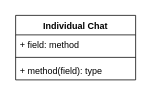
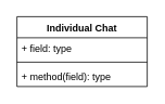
  <mxCell id="0" />
  <mxCell id="1" parent="0" />
  <mxCell id="2" value="Individual Chat" style="swimlane;fontStyle=1;align=center;verticalAlign=top;childLayout=stackLayout;horizontal=1;startSize=26;horizontalStack=0;resizeParent=1;resizeParentMax=0;resizeLast=0;collapsible=1;marginBottom=0;" vertex="1" parent="1"><mxGeometry x="20" y="20" width="160" height="86" as="geometry" /></mxCell>
- <mxCell id="3" value="+ field: method" style="text;strokeColor=none;fillColor=none;align=left;verticalAlign=top;spacingLeft=4;spacingRight=4;overflow=hidden;rotatable=0;points=[[0,0.5],[1,0.5]];portConstraint=eastwest;" vertex="1" parent="2"><mxGeometry y="26" width="160" height="26" as="geometry" /></mxCell>
+ <mxCell id="3" value="+ field: type" style="text;strokeColor=none;fillColor=none;align=left;verticalAlign=top;spacingLeft=4;spacingRight=4;overflow=hidden;rotatable=0;points=[[0,0.5],[1,0.5]];portConstraint=eastwest;" vertex="1" parent="2"><mxGeometry y="26" width="160" height="26" as="geometry" /></mxCell>
  <mxCell id="4" value="" style="line;strokeWidth=1;fillColor=none;align=left;verticalAlign=middle;spacingTop=-1;spacingLeft=3;spacingRight=3;rotatable=0;labelPosition=right;points=[];portConstraint=eastwest;" vertex="1" parent="2"><mxGeometry y="52" width="160" height="8" as="geometry" /></mxCell>
  <mxCell id="5" value="+ method(field): type" style="text;strokeColor=none;fillColor=none;align=left;verticalAlign=top;spacingLeft=4;spacingRight=4;overflow=hidden;rotatable=0;points=[[0,0.5],[1,0.5]];portConstraint=eastwest;" vertex="1" parent="2"><mxGeometry y="60" width="160" height="26" as="geometry" /></mxCell>
